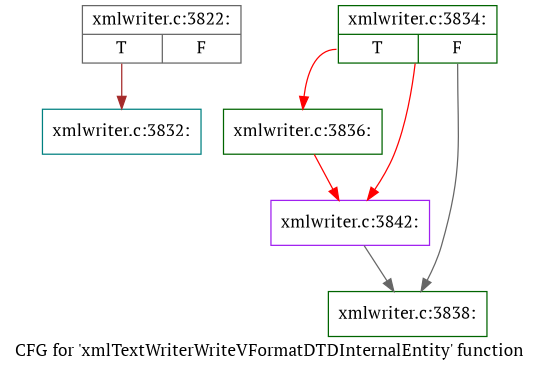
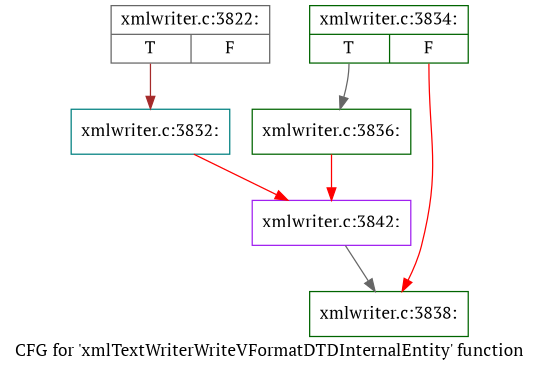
  digraph {
    fontname="PT Serif"
    label="CFG for 'xmlTextWriterWriteVFormatDTDInternalEntity' function"
    node [color=darkgreen fontname="PT Serif" shape=record]
    edge [color=red fontname="PT Serif"]
    n1 [color=gray40 label="{xmlwriter.c:3822:|{<s0>T|<s1>F}}"]
    n2 [color=teal label="{xmlwriter.c:3832:}"]
    n3 [color=purple label="{xmlwriter.c:3842:}"]
    n4 [label="{xmlwriter.c:3834:|{<s0>T|<s1>F}}"]
    n5 [label="{xmlwriter.c:3836:}"]
    n6 [label="{xmlwriter.c:3838:}"]
    n1 -> n2 [color=brown tailport=s0]
-   n4 -> n3
+   n2 -> n3
    n3 -> n6 [color=gray40]
-   n4 -> n5 [tailport=s0]
-   n4 -> n6 [color=gray40 tailport=s1]
+   n4 -> n5 [color=gray40 tailport=s0]
+   n4 -> n6 [tailport=s1]
    n5 -> n3
  }
